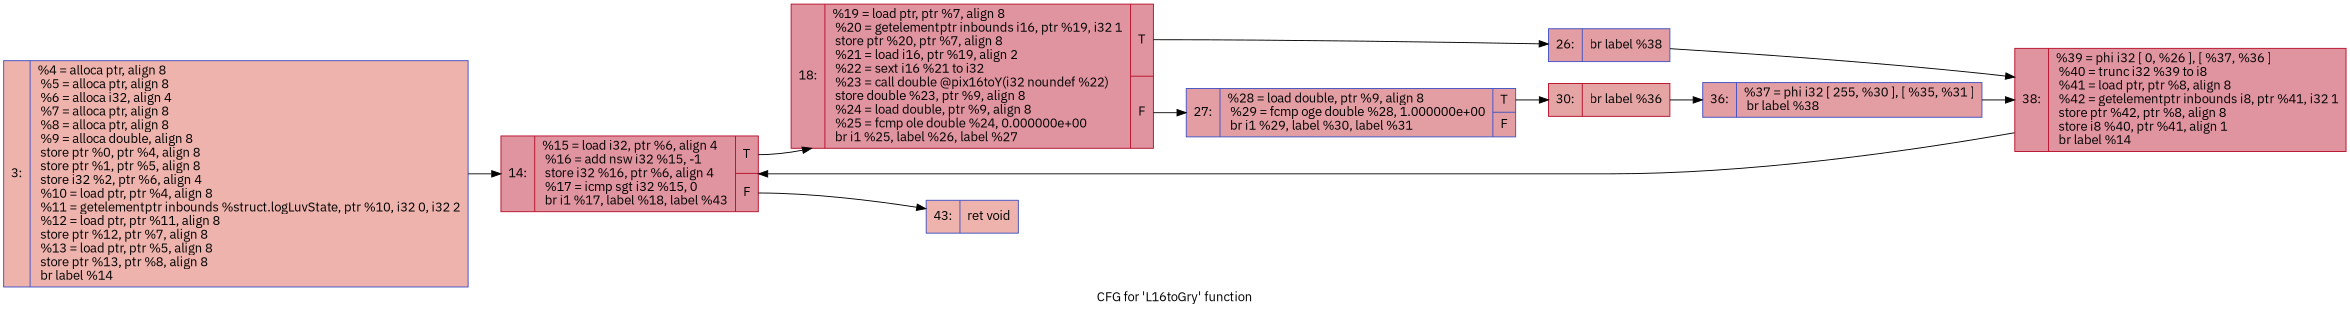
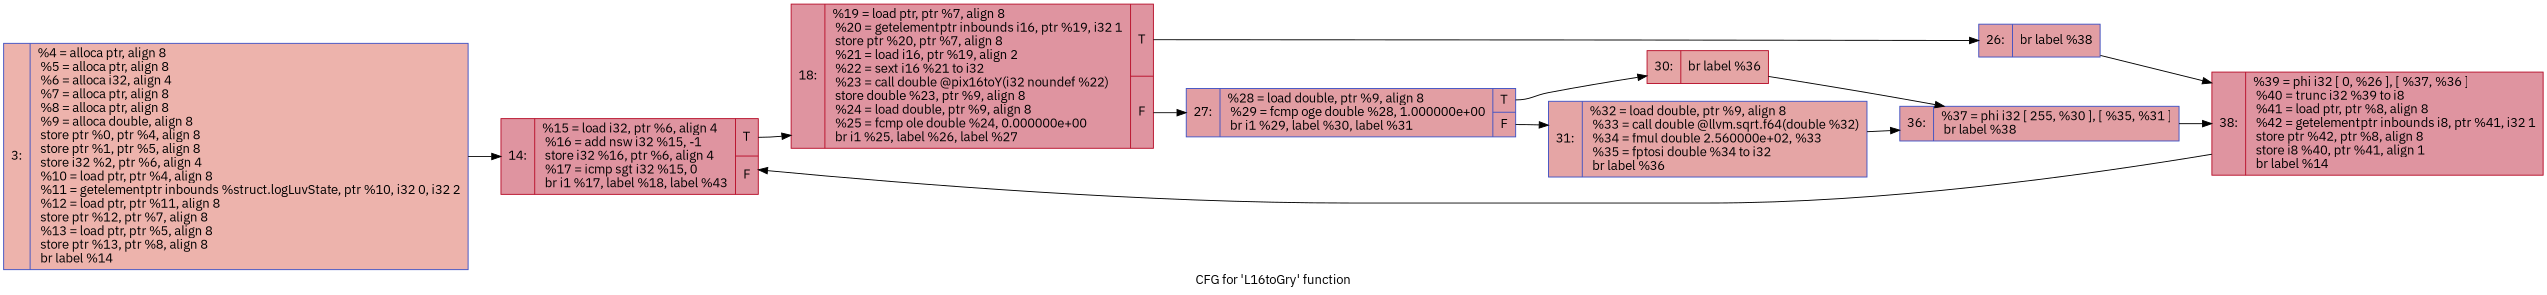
  digraph {
    fontname="IBM Plex Sans"
    label="CFG for 'L16toGry' function"
    rankdir=LR
    node [color="#3d50c3ff" fillcolor="#b70d2870" fontname="IBM Plex Sans" shape=record style=filled]
    edge [fontname="IBM Plex Sans"]
    n1 [fillcolor="#d6524470" label="{3:\l|  %4 = alloca ptr, align 8\l  %5 = alloca ptr, align 8\l  %6 = alloca i32, align 4\l  %7 = alloca ptr, align 8\l  %8 = alloca ptr, align 8\l  %9 = alloca double, align 8\l  store ptr %0, ptr %4, align 8\l  store ptr %1, ptr %5, align 8\l  store i32 %2, ptr %6, align 4\l  %10 = load ptr, ptr %4, align 8\l  %11 = getelementptr inbounds %struct.logLuvState, ptr %10, i32 0, i32 2\l  %12 = load ptr, ptr %11, align 8\l  store ptr %12, ptr %7, align 8\l  %13 = load ptr, ptr %5, align 8\l  store ptr %13, ptr %8, align 8\l  br label %14\l}"]
    n2 [color="#b70d28ff" label="{14:\l|  %15 = load i32, ptr %6, align 4\l  %16 = add nsw i32 %15, -1\l  store i32 %16, ptr %6, align 4\l  %17 = icmp sgt i32 %15, 0\l  br i1 %17, label %18, label %43\l|{<s0>T|<s1>F}}"]
    n3 [color="#b70d28ff" label="{18:\l|  %19 = load ptr, ptr %7, align 8\l  %20 = getelementptr inbounds i16, ptr %19, i32 1\l  store ptr %20, ptr %7, align 8\l  %21 = load i16, ptr %19, align 2\l  %22 = sext i16 %21 to i32\l  %23 = call double @pix16toY(i32 noundef %22)\l  store double %23, ptr %9, align 8\l  %24 = load double, ptr %9, align 8\l  %25 = fcmp ole double %24, 0.000000e+00\l  br i1 %25, label %26, label %27\l|{<s0>T|<s1>F}}"]
-   n4 [fillcolor="#d6524470" label="{43:\l|  ret void\l}"]
    n5 [fillcolor="#be242e70" label="{26:\l|  br label %38\l}"]
    n6 [fillcolor="#be242e70" label="{27:\l|  %28 = load double, ptr %9, align 8\l  %29 = fcmp oge double %28, 1.000000e+00\l  br i1 %29, label %30, label %31\l|{<s0>T|<s1>F}}"]
    n7 [color="#b70d28ff" label="{38:\l|  %39 = phi i32 [ 0, %26 ], [ %37, %36 ]\l  %40 = trunc i32 %39 to i8\l  %41 = load ptr, ptr %8, align 8\l  %42 = getelementptr inbounds i8, ptr %41, i32 1\l  store ptr %42, ptr %8, align 8\l  store i8 %40, ptr %41, align 1\l  br label %14\l}"]
    n8 [color="#b70d28ff" fillcolor="#c5333470" label="{30:\l|  br label %36\l}"]
+   n9 [fillcolor="#c5333470" label="{31:\l|  %32 = load double, ptr %9, align 8\l  %33 = call double @llvm.sqrt.f64(double %32)\l  %34 = fmul double 2.560000e+02, %33\l  %35 = fptosi double %34 to i32\l  br label %36\l}"]
    n10 [fillcolor="#be242e70" label="{36:\l|  %37 = phi i32 [ 255, %30 ], [ %35, %31 ]\l  br label %38\l}"]
    n1 -> n2
    n2 -> n3 [tailport=s0]
-   n2 -> n4 [tailport=s1]
    n3 -> n5 [tailport=s0]
    n3 -> n6 [tailport=s1]
    n5 -> n7
    n6 -> n8 [tailport=s0]
+   n6 -> n9 [tailport=s1]
    n7 -> n2
    n8 -> n10
+   n9 -> n10
    n10 -> n7
  }
